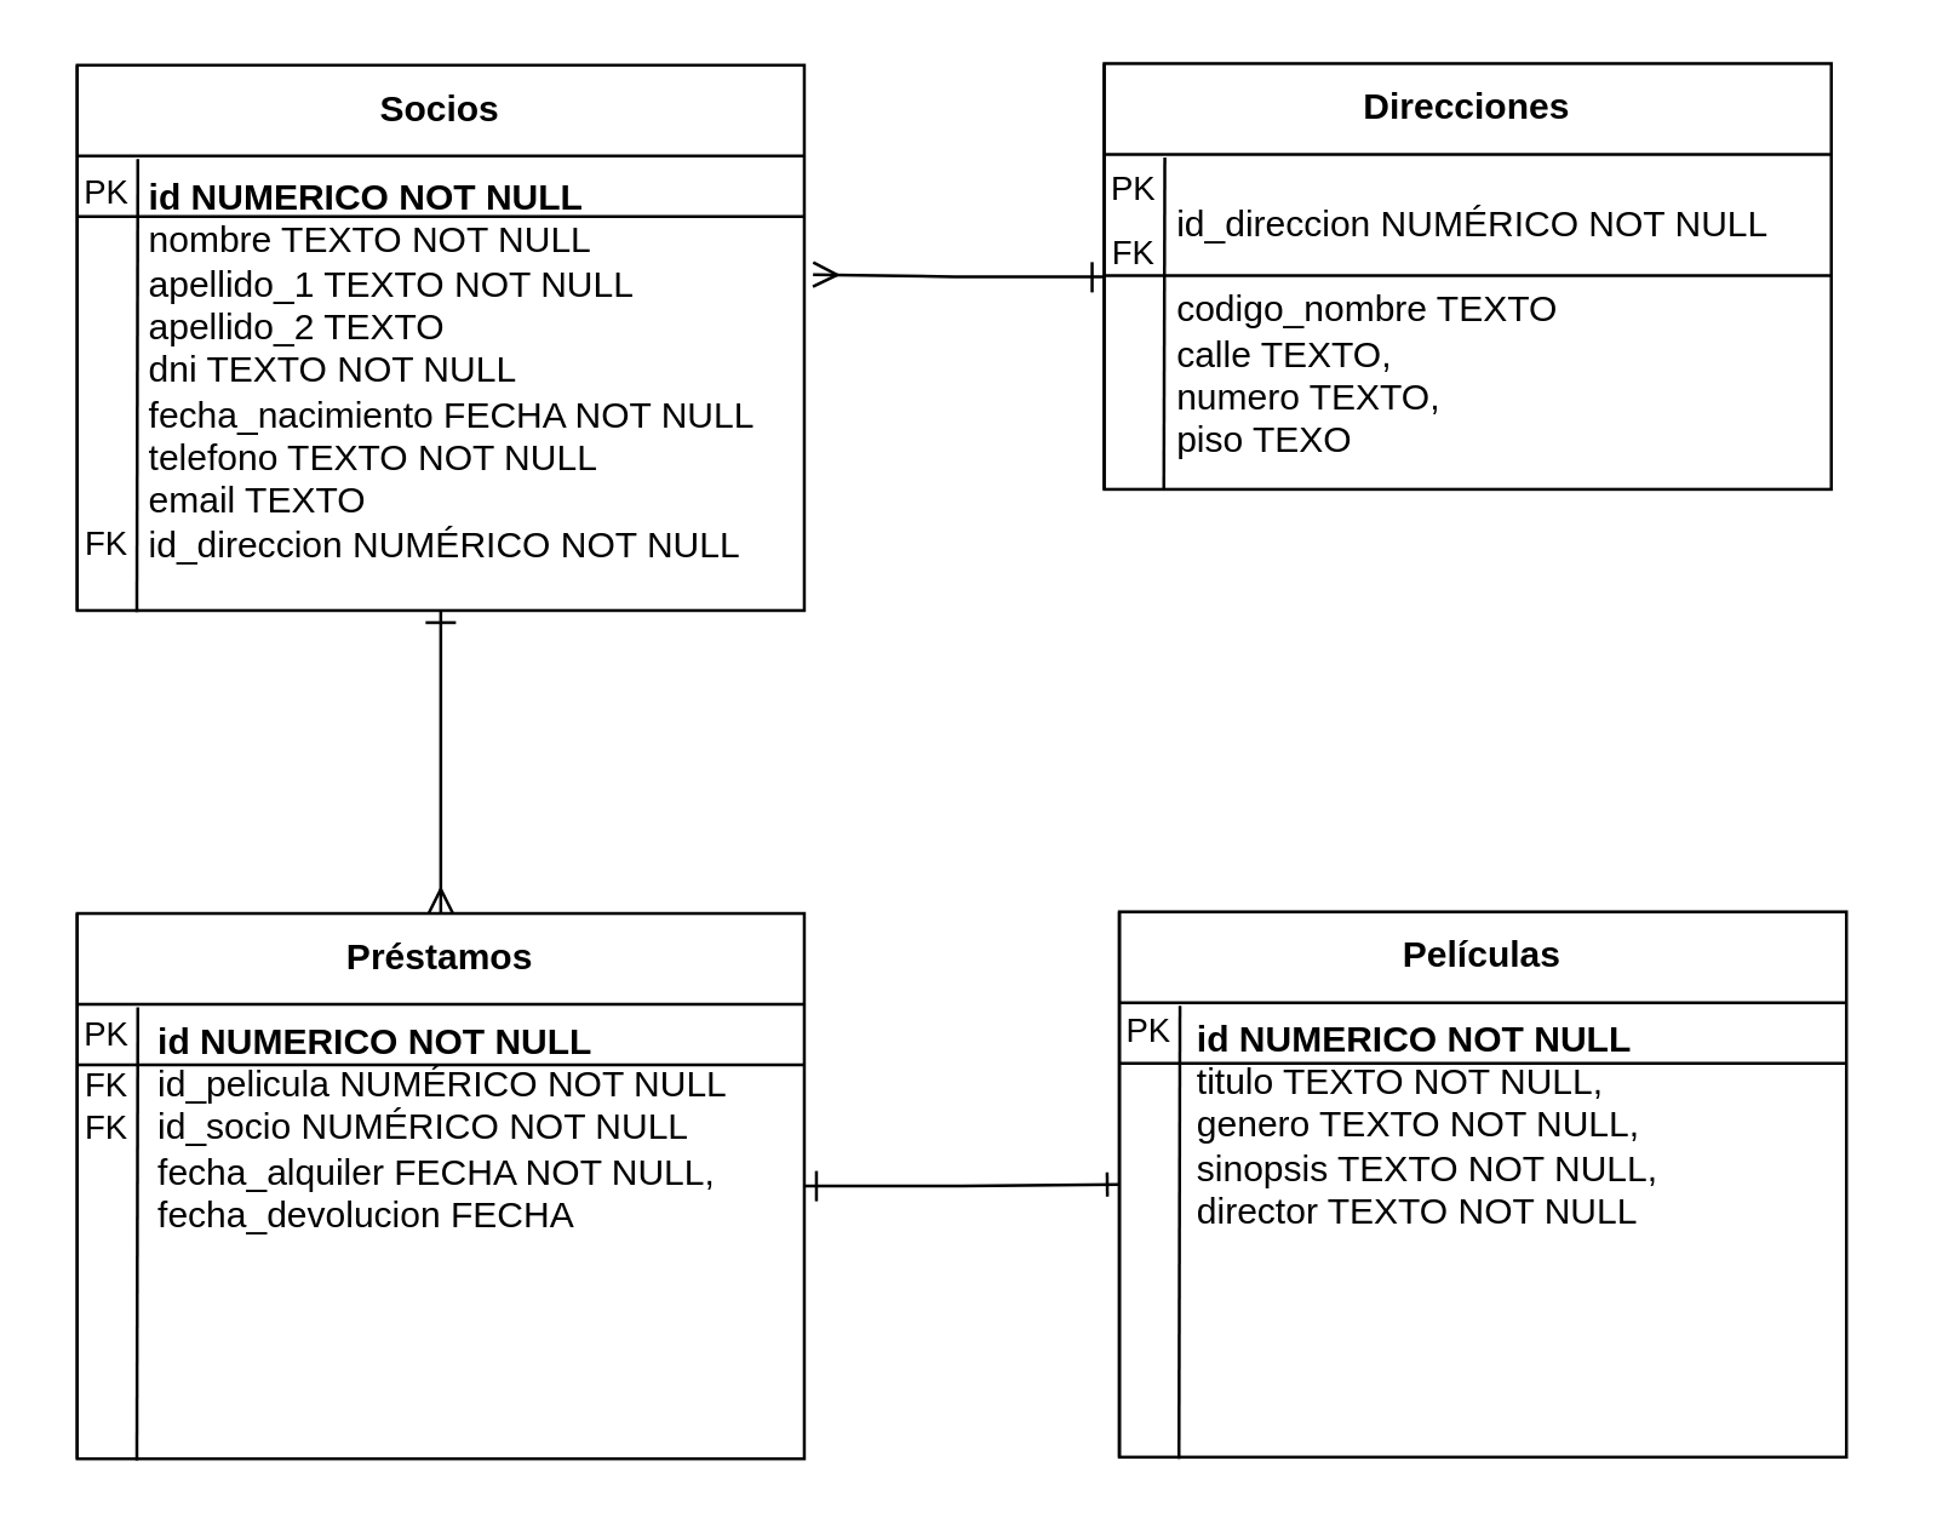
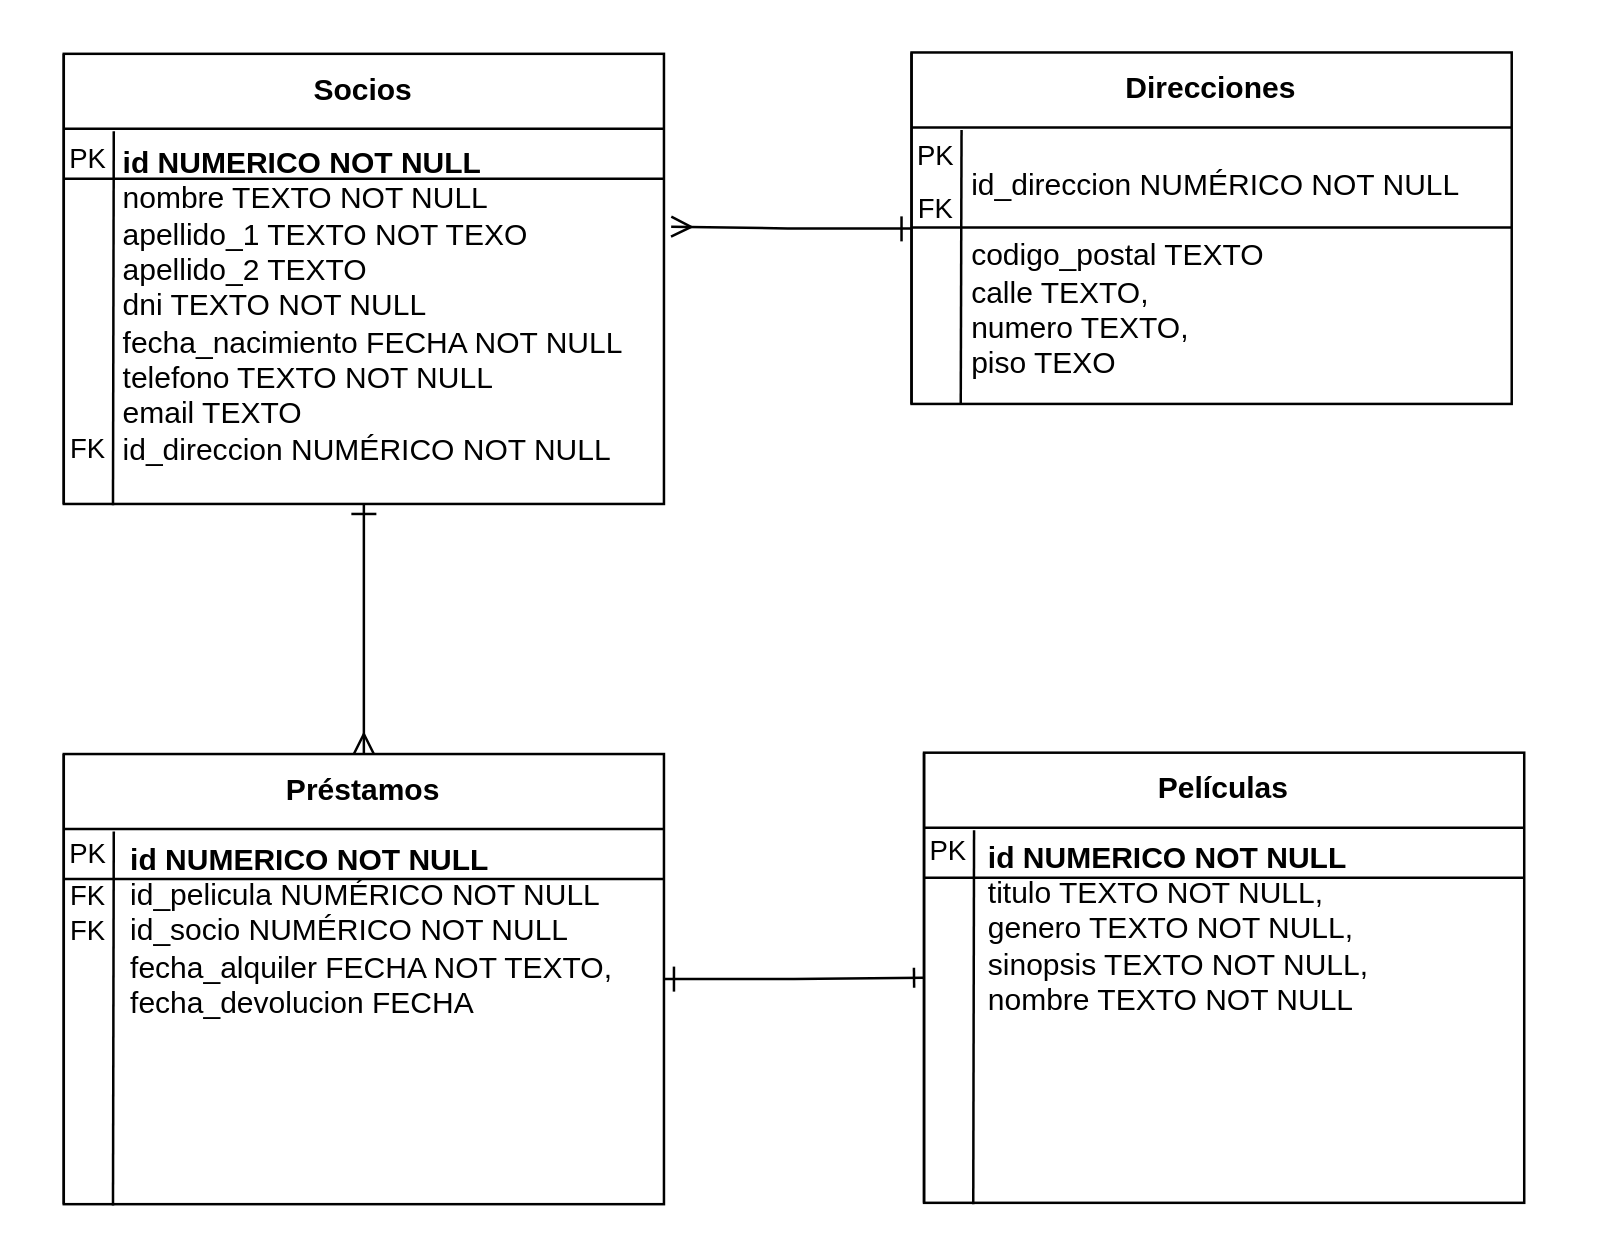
  <mxCell id="0" />
  <mxCell id="1" parent="0" />
  <mxCell id="2" style="rounded=0;orthogonalLoop=1;jettySize=auto;html=1;entryX=0.5;entryY=0;entryDx=0;entryDy=0;endArrow=ERmany;endFill=0;" edge="1" parent="1" source="3" target="19"><mxGeometry relative="1" as="geometry" /></mxCell>
  <mxCell id="3" value="" style="shape=internalStorage;whiteSpace=wrap;html=1;backgroundOutline=1;dx=0;dy=30;" vertex="1" parent="1"><mxGeometry x="25" y="21" width="240" height="180" as="geometry" /></mxCell>
  <mxCell id="4" value="&lt;b&gt;Socios&lt;/b&gt;" style="text;html=1;align=center;verticalAlign=middle;whiteSpace=wrap;rounded=0;" vertex="1" parent="1"><mxGeometry x="25" y="21" width="240" height="30" as="geometry" /></mxCell>
- <mxCell id="5" value="&lt;b&gt;id NUMERICO NOT NULL&lt;/b&gt;&lt;br&gt;nombre TEXTO NOT NULL&lt;br&gt;apellido_1 TEXTO NOT NULL&lt;br&gt;apellido_2 TEXTO&lt;br&gt;dni TEXTO NOT NULL&lt;br&gt;fecha_nacimiento FECHA NOT NULL&lt;br&gt;telefono TEXTO NOT NULL&lt;br&gt;email TEXTO&lt;br&gt;id_direccion NUMÉRICO NOT NULL" style="text;html=1;align=left;verticalAlign=middle;whiteSpace=wrap;rounded=0;" vertex="1" parent="1"><mxGeometry x="47" y="61" width="210" height="122" as="geometry" /></mxCell>
+ <mxCell id="5" value="&lt;b&gt;id NUMERICO NOT NULL&lt;/b&gt;&lt;br&gt;nombre TEXTO NOT NULL&lt;br&gt;apellido_1 TEXTO NOT TEXO&lt;br&gt;apellido_2 TEXTO&lt;br&gt;dni TEXTO NOT NULL&lt;br&gt;fecha_nacimiento FECHA NOT NULL&lt;br&gt;telefono TEXTO NOT NULL&lt;br&gt;email TEXTO&lt;br&gt;id_direccion NUMÉRICO NOT NULL" style="text;html=1;align=left;verticalAlign=middle;whiteSpace=wrap;rounded=0;" vertex="1" parent="1"><mxGeometry x="47" y="61" width="210" height="122" as="geometry" /></mxCell>
  <mxCell id="6" value="" style="endArrow=none;html=1;rounded=0;exitX=0.082;exitY=1.003;exitDx=0;exitDy=0;exitPerimeter=0;" edge="1" parent="1" source="3"><mxGeometry width="50" height="50" relative="1" as="geometry"><mxPoint x="44.68" y="190.47" as="sourcePoint" /><mxPoint x="45" y="52" as="targetPoint" /></mxGeometry></mxCell>
  <mxCell id="7" value="" style="endArrow=none;html=1;rounded=0;" edge="1" parent="1"><mxGeometry width="50" height="50" relative="1" as="geometry"><mxPoint x="25" y="71" as="sourcePoint" /><mxPoint x="265" y="71" as="targetPoint" /></mxGeometry></mxCell>
  <mxCell id="8" value="&lt;font style=&quot;font-size: 11px;&quot;&gt;PK&lt;/font&gt;" style="text;html=1;align=center;verticalAlign=middle;whiteSpace=wrap;rounded=0;" vertex="1" parent="1"><mxGeometry x="20" y="53" width="30" height="20" as="geometry" /></mxCell>
  <mxCell id="9" value="&lt;font style=&quot;font-size: 11px;&quot;&gt;FK&lt;/font&gt;" style="text;html=1;align=center;verticalAlign=middle;whiteSpace=wrap;rounded=0;" vertex="1" parent="1"><mxGeometry x="20" y="169" width="30" height="20" as="geometry" /></mxCell>
  <mxCell id="10" value="" style="shape=internalStorage;whiteSpace=wrap;html=1;backgroundOutline=1;dx=0;dy=30;" vertex="1" parent="1"><mxGeometry x="364" y="20.46" width="240" height="140.54" as="geometry" /></mxCell>
  <mxCell id="11" value="&lt;b&gt;Direcciones&lt;/b&gt;" style="text;html=1;align=center;verticalAlign=middle;whiteSpace=wrap;rounded=0;" vertex="1" parent="1"><mxGeometry x="364" y="20.46" width="240" height="30" as="geometry" /></mxCell>
- <mxCell id="12" value="&lt;br&gt;&lt;div&gt;&amp;nbsp; &amp;nbsp; id_direccion NUMÉRICO NOT NULL&lt;/div&gt;&lt;div&gt;&lt;br&gt;&lt;/div&gt;&lt;div&gt;&amp;nbsp; &amp;nbsp; codigo_nombre TEXTO&lt;/div&gt;&lt;div&gt;&amp;nbsp; &amp;nbsp; calle TEXTO,&lt;/div&gt;&lt;div&gt;&amp;nbsp; &amp;nbsp; numero TEXTO,&lt;/div&gt;&lt;div&gt;&amp;nbsp; &amp;nbsp; piso TEXO&lt;/div&gt;" style="text;html=1;align=left;verticalAlign=middle;whiteSpace=wrap;rounded=0;" vertex="1" parent="1"><mxGeometry x="373" y="41" width="231" height="122" as="geometry" /></mxCell>
+ <mxCell id="12" value="&lt;br&gt;&lt;div&gt;&amp;nbsp; &amp;nbsp; id_direccion NUMÉRICO NOT NULL&lt;/div&gt;&lt;div&gt;&lt;br&gt;&lt;/div&gt;&lt;div&gt;&amp;nbsp; &amp;nbsp; codigo_postal TEXTO&lt;/div&gt;&lt;div&gt;&amp;nbsp; &amp;nbsp; calle TEXTO,&lt;/div&gt;&lt;div&gt;&amp;nbsp; &amp;nbsp; numero TEXTO,&lt;/div&gt;&lt;div&gt;&amp;nbsp; &amp;nbsp; piso TEXO&lt;/div&gt;" style="text;html=1;align=left;verticalAlign=middle;whiteSpace=wrap;rounded=0;" vertex="1" parent="1"><mxGeometry x="373" y="41" width="231" height="122" as="geometry" /></mxCell>
  <mxCell id="13" value="" style="endArrow=none;html=1;rounded=0;exitX=0.082;exitY=1.003;exitDx=0;exitDy=0;exitPerimeter=0;" edge="1" parent="1" source="10"><mxGeometry width="50" height="50" relative="1" as="geometry"><mxPoint x="383.68" y="189.93" as="sourcePoint" /><mxPoint x="384" y="51.46" as="targetPoint" /></mxGeometry></mxCell>
  <mxCell id="14" value="" style="endArrow=none;html=1;rounded=0;" edge="1" parent="1"><mxGeometry width="50" height="50" relative="1" as="geometry"><mxPoint x="364" y="90.46" as="sourcePoint" /><mxPoint x="604" y="90.46" as="targetPoint" /></mxGeometry></mxCell>
  <mxCell id="15" value="&lt;font style=&quot;font-size: 11px;&quot;&gt;PK&lt;/font&gt;" style="text;html=1;align=center;verticalAlign=middle;whiteSpace=wrap;rounded=0;" vertex="1" parent="1"><mxGeometry x="359" y="52.46" width="30" height="20" as="geometry" /></mxCell>
  <mxCell id="16" value="&lt;font style=&quot;font-size: 11px;&quot;&gt;FK&lt;/font&gt;" style="text;html=1;align=center;verticalAlign=middle;whiteSpace=wrap;rounded=0;" vertex="1" parent="1"><mxGeometry x="359" y="73.46" width="30" height="20" as="geometry" /></mxCell>
  <mxCell id="17" style="edgeStyle=orthogonalEdgeStyle;rounded=0;orthogonalLoop=1;jettySize=auto;html=1;entryX=0;entryY=0.5;entryDx=0;entryDy=0;endArrow=ERone;endFill=0;" edge="1" parent="1" source="18" target="26"><mxGeometry relative="1" as="geometry" /></mxCell>
  <mxCell id="18" value="" style="shape=internalStorage;whiteSpace=wrap;html=1;backgroundOutline=1;dx=0;dy=30;" vertex="1" parent="1"><mxGeometry x="25" y="301" width="240" height="180" as="geometry" /></mxCell>
  <mxCell id="19" value="&lt;b&gt;Préstamos&lt;/b&gt;" style="text;html=1;align=center;verticalAlign=middle;whiteSpace=wrap;rounded=0;" vertex="1" parent="1"><mxGeometry x="25" y="301" width="240" height="30" as="geometry" /></mxCell>
- <mxCell id="20" value="&lt;b&gt;id NUMERICO NOT NULL&lt;br&gt;&lt;/b&gt;&lt;div&gt;id_pelicula NUMÉRICO NOT NULL&lt;/div&gt;&lt;div&gt;id_socio NUMÉRICO NOT NULL&lt;/div&gt;&lt;div&gt;fecha_alquiler FECHA NOT NULL,&lt;/div&gt;&lt;div&gt;fecha_devolucion FECHA&lt;/div&gt;" style="text;html=1;align=left;verticalAlign=middle;whiteSpace=wrap;rounded=0;" vertex="1" parent="1"><mxGeometry x="50" y="311" width="230" height="122" as="geometry" /></mxCell>
+ <mxCell id="20" value="&lt;b&gt;id NUMERICO NOT NULL&lt;br&gt;&lt;/b&gt;&lt;div&gt;id_pelicula NUMÉRICO NOT NULL&lt;/div&gt;&lt;div&gt;id_socio NUMÉRICO NOT NULL&lt;/div&gt;&lt;div&gt;fecha_alquiler FECHA NOT TEXTO,&lt;/div&gt;&lt;div&gt;fecha_devolucion FECHA&lt;/div&gt;" style="text;html=1;align=left;verticalAlign=middle;whiteSpace=wrap;rounded=0;" vertex="1" parent="1"><mxGeometry x="50" y="311" width="230" height="122" as="geometry" /></mxCell>
  <mxCell id="21" value="" style="endArrow=none;html=1;rounded=0;exitX=0.082;exitY=1.003;exitDx=0;exitDy=0;exitPerimeter=0;" edge="1" parent="1" source="18"><mxGeometry width="50" height="50" relative="1" as="geometry"><mxPoint x="44.68" y="470.47" as="sourcePoint" /><mxPoint x="45" y="332" as="targetPoint" /></mxGeometry></mxCell>
  <mxCell id="22" value="" style="endArrow=none;html=1;rounded=0;" edge="1" parent="1"><mxGeometry width="50" height="50" relative="1" as="geometry"><mxPoint x="25" y="351" as="sourcePoint" /><mxPoint x="265" y="351" as="targetPoint" /></mxGeometry></mxCell>
  <mxCell id="23" value="&lt;font style=&quot;font-size: 11px;&quot;&gt;PK&lt;/font&gt;" style="text;html=1;align=center;verticalAlign=middle;whiteSpace=wrap;rounded=0;" vertex="1" parent="1"><mxGeometry x="20" y="331" width="30" height="20" as="geometry" /></mxCell>
  <mxCell id="24" value="&lt;font style=&quot;font-size: 11px;&quot;&gt;FK&lt;/font&gt;" style="text;html=1;align=center;verticalAlign=middle;whiteSpace=wrap;rounded=0;" vertex="1" parent="1"><mxGeometry x="20" y="362" width="30" height="20" as="geometry" /></mxCell>
  <mxCell id="25" value="&lt;font style=&quot;font-size: 11px;&quot;&gt;FK&lt;/font&gt;" style="text;html=1;align=center;verticalAlign=middle;whiteSpace=wrap;rounded=0;" vertex="1" parent="1"><mxGeometry x="20" y="348" width="30" height="20" as="geometry" /></mxCell>
  <mxCell id="26" value="" style="shape=internalStorage;whiteSpace=wrap;html=1;backgroundOutline=1;dx=0;dy=30;" vertex="1" parent="1"><mxGeometry x="369" y="300.46" width="240" height="180" as="geometry" /></mxCell>
- <mxCell id="27" value="&lt;b&gt;id NUMERICO NOT NULL&lt;br&gt;&lt;/b&gt;&lt;div&gt;&lt;div&gt;titulo TEXTO NOT NULL,&lt;/div&gt;&lt;div&gt;genero TEXTO NOT NULL,&lt;/div&gt;&lt;div&gt;sinopsis TEXTO NOT NULL,&lt;/div&gt;&lt;div&gt;director TEXTO NOT NULL&lt;/div&gt;&lt;/div&gt;" style="text;html=1;align=left;verticalAlign=middle;whiteSpace=wrap;rounded=0;" vertex="1" parent="1"><mxGeometry x="393" y="310.46" width="230" height="122" as="geometry" /></mxCell>
+ <mxCell id="27" value="&lt;b&gt;id NUMERICO NOT NULL&lt;br&gt;&lt;/b&gt;&lt;div&gt;&lt;div&gt;titulo TEXTO NOT NULL,&lt;/div&gt;&lt;div&gt;genero TEXTO NOT NULL,&lt;/div&gt;&lt;div&gt;sinopsis TEXTO NOT NULL,&lt;/div&gt;&lt;div&gt;nombre TEXTO NOT NULL&lt;/div&gt;&lt;/div&gt;" style="text;html=1;align=left;verticalAlign=middle;whiteSpace=wrap;rounded=0;" vertex="1" parent="1"><mxGeometry x="393" y="310.46" width="230" height="122" as="geometry" /></mxCell>
  <mxCell id="28" value="" style="endArrow=none;html=1;rounded=0;exitX=0.082;exitY=1.003;exitDx=0;exitDy=0;exitPerimeter=0;" edge="1" parent="1" source="26"><mxGeometry width="50" height="50" relative="1" as="geometry"><mxPoint x="388.68" y="469.93" as="sourcePoint" /><mxPoint x="389" y="331.46" as="targetPoint" /></mxGeometry></mxCell>
  <mxCell id="29" value="" style="endArrow=none;html=1;rounded=0;" edge="1" parent="1"><mxGeometry width="50" height="50" relative="1" as="geometry"><mxPoint x="369" y="350.46" as="sourcePoint" /><mxPoint x="609" y="350.46" as="targetPoint" /></mxGeometry></mxCell>
  <mxCell id="30" value="&lt;font style=&quot;font-size: 11px;&quot;&gt;PK&lt;/font&gt;" style="text;html=1;align=center;verticalAlign=middle;whiteSpace=wrap;rounded=0;" vertex="1" parent="1"><mxGeometry x="364" y="330.46" width="30" height="20" as="geometry" /></mxCell>
  <mxCell id="31" value="&lt;b&gt;Películas&lt;/b&gt;" style="text;html=1;align=center;verticalAlign=middle;whiteSpace=wrap;rounded=0;" vertex="1" parent="1"><mxGeometry x="369" y="300.46" width="240" height="30" as="geometry" /></mxCell>
  <mxCell id="32" value="" style="endArrow=none;html=1;rounded=0;" edge="1" parent="1"><mxGeometry width="50" height="50" relative="1" as="geometry"><mxPoint x="150" y="205" as="sourcePoint" /><mxPoint x="140" y="205" as="targetPoint" /></mxGeometry></mxCell>
  <mxCell id="33" value="" style="endArrow=none;html=1;rounded=0;" edge="1" parent="1"><mxGeometry width="50" height="50" relative="1" as="geometry"><mxPoint x="269" y="386" as="sourcePoint" /><mxPoint x="269" y="396" as="targetPoint" /></mxGeometry></mxCell>
  <mxCell id="34" style="edgeStyle=orthogonalEdgeStyle;rounded=0;orthogonalLoop=1;jettySize=auto;html=1;entryX=1.012;entryY=0.384;entryDx=0;entryDy=0;entryPerimeter=0;endArrow=ERmany;endFill=0;" edge="1" parent="1" source="10" target="3"><mxGeometry relative="1" as="geometry" /></mxCell>
  <mxCell id="35" value="" style="endArrow=none;html=1;rounded=0;" edge="1" parent="1"><mxGeometry width="50" height="50" relative="1" as="geometry"><mxPoint x="360" y="86" as="sourcePoint" /><mxPoint x="360" y="96" as="targetPoint" /></mxGeometry></mxCell>
